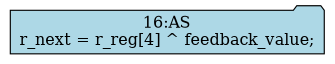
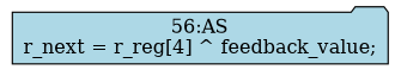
  strict digraph {
-   n1 [ast="<pyverilog.vparser.ast.Assign object at 0x7fd9ba15dbd0>" def_var="['r_next']" fillcolor=lightblue label="16:AS\nr_next = r_reg[4] ^ feedback_value;" statements="[]" style=filled typ=Assign use_var="['r_reg', 'feedback_value']" shape=folder]
+   n1 [ast="<pyverilog.vparser.ast.Assign object at 0x7fd9ba15dbd0>" def_var="['r_next']" fillcolor=lightblue label="56:AS\nr_next = r_reg[4] ^ feedback_value;" statements="[]" style=filled typ=Assign use_var="['r_reg', 'feedback_value']" shape=folder]
  }
